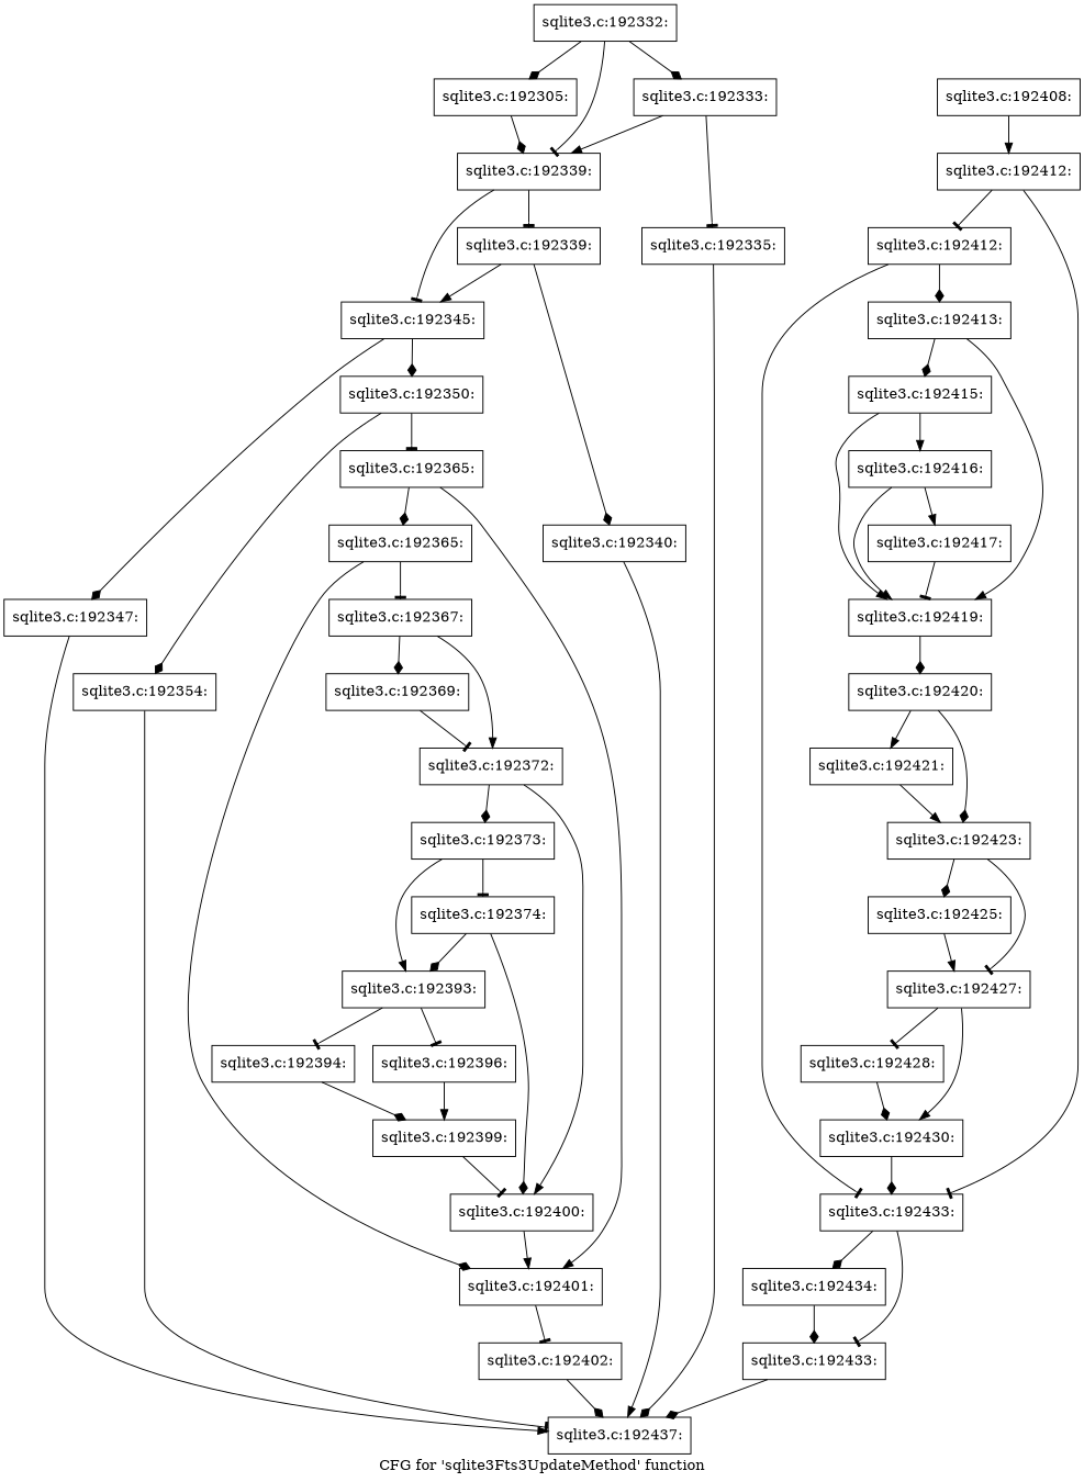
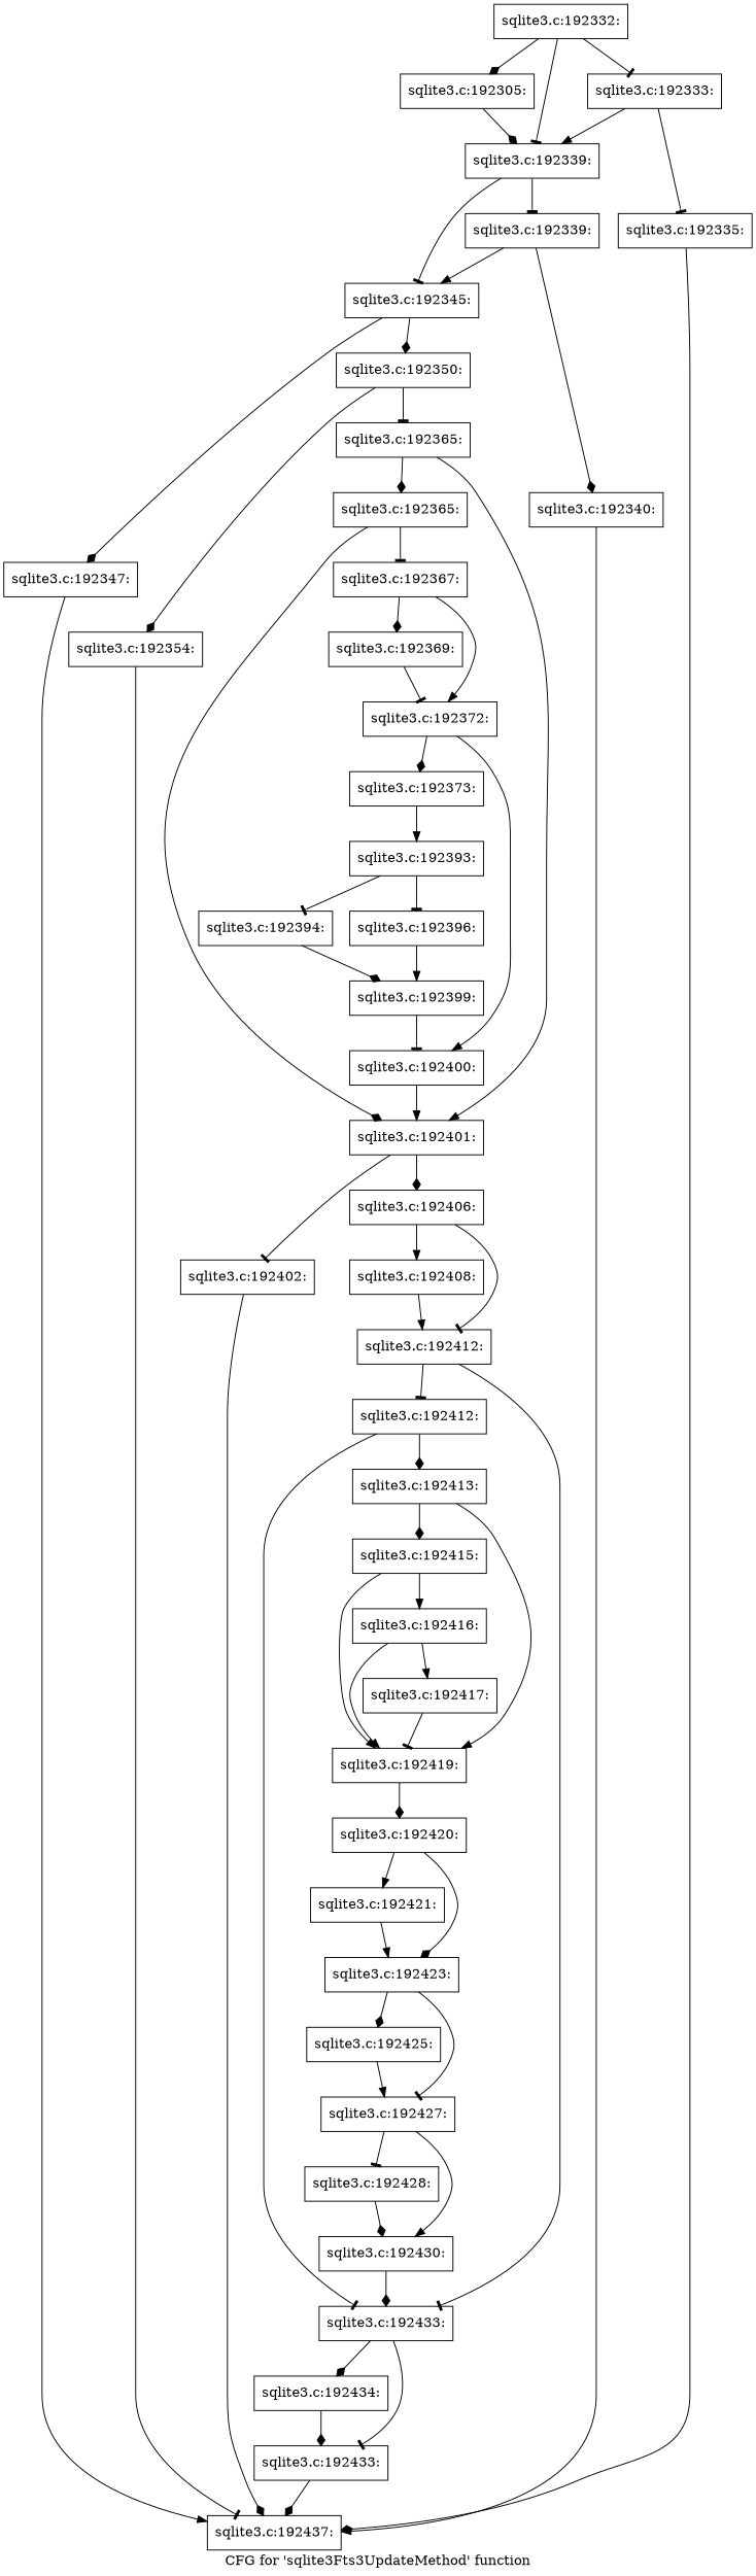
  digraph {
    label="CFG for 'sqlite3Fts3UpdateMethod' function"
    node [shape=record]
    edge [arrowhead=diamond]
    n1 [label="{sqlite3.c:192305:}"]
    n2 [label="{sqlite3.c:192339:}"]
    n3 [label="{sqlite3.c:192332:}"]
    n4 [label="{sqlite3.c:192333:}"]
    n5 [label="{sqlite3.c:192339:}"]
    n6 [label="{sqlite3.c:192345:}"]
    n7 [label="{sqlite3.c:192335:}"]
    n8 [label="{sqlite3.c:192340:}"]
    n9 [label="{sqlite3.c:192347:}"]
    n10 [label="{sqlite3.c:192350:}"]
    n11 [label="{sqlite3.c:192437:}"]
    n12 [label="{sqlite3.c:192354:}"]
    n13 [label="{sqlite3.c:192365:}"]
    n14 [label="{sqlite3.c:192365:}"]
    n15 [label="{sqlite3.c:192401:}"]
    n16 [label="{sqlite3.c:192367:}"]
    n17 [label="{sqlite3.c:192402:}"]
+   n18 [label="{sqlite3.c:192406:}"]
    n19 [label="{sqlite3.c:192369:}"]
    n20 [label="{sqlite3.c:192372:}"]
    n21 [label="{sqlite3.c:192408:}"]
    n22 [label="{sqlite3.c:192412:}"]
    n23 [label="{sqlite3.c:192373:}"]
    n24 [label="{sqlite3.c:192400:}"]
    n25 [label="{sqlite3.c:192393:}"]
-   n26 [label="{sqlite3.c:192374:}"]
    n27 [label="{sqlite3.c:192394:}"]
    n28 [label="{sqlite3.c:192396:}"]
    n29 [label="{sqlite3.c:192399:}"]
    n30 [label="{sqlite3.c:192412:}"]
    n31 [label="{sqlite3.c:192433:}"]
    n32 [label="{sqlite3.c:192413:}"]
    n33 [label="{sqlite3.c:192434:}"]
    n34 [label="{sqlite3.c:192433:}"]
    n35 [label="{sqlite3.c:192415:}"]
    n36 [label="{sqlite3.c:192419:}"]
    n37 [label="{sqlite3.c:192416:}"]
    n38 [label="{sqlite3.c:192420:}"]
    n39 [label="{sqlite3.c:192421:}"]
    n40 [label="{sqlite3.c:192423:}"]
    n41 [label="{sqlite3.c:192417:}"]
    n42 [label="{sqlite3.c:192425:}"]
    n43 [label="{sqlite3.c:192427:}"]
    n44 [label="{sqlite3.c:192428:}"]
    n45 [label="{sqlite3.c:192430:}"]
    n1 -> n2
    n2 -> n5 [arrowhead=tee]
    n2 -> n6 [arrowhead=tee]
    n3 -> n1
    n3 -> n2 [arrowhead=tee]
-   n3 -> n4
+   n3 -> n4 [arrowhead=tee]
    n4 -> n2 [arrowhead=normal]
    n4 -> n7 [arrowhead=tee]
    n5 -> n6 [arrowhead=normal]
    n5 -> n8
    n6 -> n9
    n6 -> n10
    n7 -> n11
    n8 -> n11 [arrowhead=normal]
    n9 -> n11 [arrowhead=normal]
    n10 -> n12
    n10 -> n13 [arrowhead=tee]
    n12 -> n11 [arrowhead=tee]
    n13 -> n14
    n13 -> n15 [arrowhead=normal]
    n14 -> n15
    n14 -> n16 [arrowhead=tee]
    n15 -> n17 [arrowhead=tee]
+   n15 -> n18
    n16 -> n19
    n16 -> n20 [arrowhead=normal]
    n17 -> n11
+   n18 -> n21 [arrowhead=normal]
+   n18 -> n22 [arrowhead=tee]
    n19 -> n20 [arrowhead=tee]
    n20 -> n23
    n20 -> n24 [arrowhead=normal]
    n21 -> n22 [arrowhead=normal]
    n22 -> n30 [arrowhead=tee]
    n22 -> n31 [arrowhead=tee]
    n23 -> n25 [arrowhead=normal]
-   n23 -> n26 [arrowhead=tee]
    n24 -> n15 [arrowhead=normal]
    n25 -> n27 [arrowhead=tee]
    n25 -> n28 [arrowhead=tee]
-   n26 -> n24
-   n26 -> n25
    n27 -> n29
    n28 -> n29 [arrowhead=normal]
    n29 -> n24 [arrowhead=tee]
    n30 -> n31 [arrowhead=tee]
    n30 -> n32
    n31 -> n33
    n31 -> n34 [arrowhead=tee]
    n32 -> n35
    n32 -> n36 [arrowhead=normal]
    n33 -> n34
    n34 -> n11
    n35 -> n36 [arrowhead=normal]
    n35 -> n37 [arrowhead=normal]
    n36 -> n38
    n37 -> n36 [arrowhead=normal]
    n37 -> n41 [arrowhead=normal]
    n38 -> n39 [arrowhead=normal]
    n38 -> n40
    n39 -> n40 [arrowhead=normal]
    n40 -> n42
    n40 -> n43 [arrowhead=tee]
    n41 -> n36 [arrowhead=tee]
    n42 -> n43 [arrowhead=normal]
    n43 -> n44 [arrowhead=tee]
    n43 -> n45 [arrowhead=normal]
    n44 -> n45
    n45 -> n31
  }
